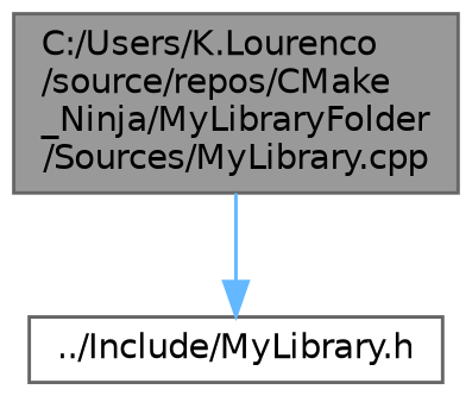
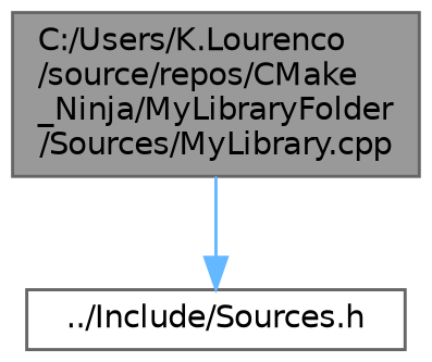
  digraph {
    node [fontname=Helvetica fontsize=10 shape=box style=filled]
    n1 [color=gray40 fillcolor=grey60 fontcolor=black height=0.2 label="C:/Users/K.Lourenco\l/source/repos/CMake\l_Ninja/MyLibraryFolder\l/Sources/MyLibrary.cpp" width=0.4]
-   n2 [color=grey40 fillcolor=white height=0.2 label="../Include/MyLibrary.h" width=0.4]
+   n2 [color=grey40 fillcolor=white height=0.2 label="../Include/Sources.h" width=0.4]
    n1 -> n2 [color=steelblue1 fontname=Helvetica fontsize=10 labelfontname=Helvetica labelfontsize=10 style=solid]
  }
